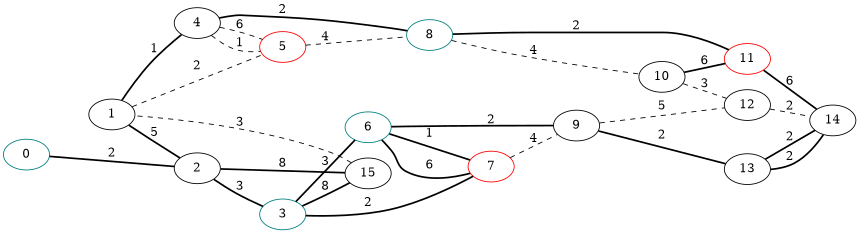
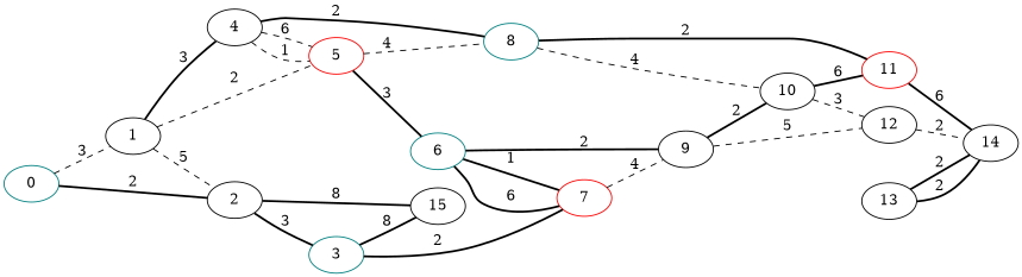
  graph {
    rankdir=LR
    node [color=black weight=1]
    edge [style=bold]
    0 [color=teal]
    1
    2
    4
    5 [color=red]
    3 [color=teal]
    15 [weight=4]
    8 [color=teal]
    6 [color=teal]
    7 [color=red]
    9
    10
    11 [color=red]
    12
    14
    13
-   15 -- 1 [label=3 style=dashed]
+   0 -- 1 [label=3 style=dashed]
    0 -- 2 [label=2]
-   1 -- 2 [label=5]
-   1 -- 4 [label=1]
+   1 -- 2 [label=5 style=dashed]
+   1 -- 4 [label=3]
    1 -- 5 [label=2 style=dashed]
    2 -- 3 [label=3]
    2 -- 15 [label=8]
    4 -- 5 [label=6 style=dashed]
    4 -- 5 [label=1 style=dashed]
    4 -- 8 [label=2]
    5 -- 8 [label=4 style=dashed]
    3 -- 15 [label=8]
-   3 -- 6 [label=3]
+   5 -- 6 [label=3]
    3 -- 7 [label=2]
    8 -- 10 [label=4 style=dashed]
    8 -- 11 [label=2]
    6 -- 7 [label=6]
    6 -- 7 [label=1]
    6 -- 9 [label=2]
    7 -- 9 [label=4 style=dashed]
-   9 -- 13 [label=2]
+   9 -- 10 [label=2]
    9 -- 12 [label=5 style=dashed]
    10 -- 11 [label=6]
    10 -- 12 [label=3 style=dashed]
    11 -- 14 [label=6]
    12 -- 14 [label=2 style=dashed]
    13 -- 14 [label=2]
    13 -- 14 [label=2]
  }
